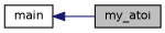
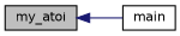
  digraph {
    rankdir=LR
    node [color=black fontname=Helvetica fontsize=10 shape=record style=filled]
    n1 [fillcolor=grey75 fontcolor=black height=0.2 label=my_atoi width=0.4]
    n2 [fillcolor=white height=0.2 label=main width=0.4]
-   n2 -> n1 [color=midnightblue dir=back fontname=Helvetica fontsize=10 labelfontname=Helvetica labelfontsize=10 style=solid]
+   n1 -> n2 [color=midnightblue dir=back fontname=Helvetica fontsize=10 labelfontname=Helvetica labelfontsize=10 style=solid]
  }
